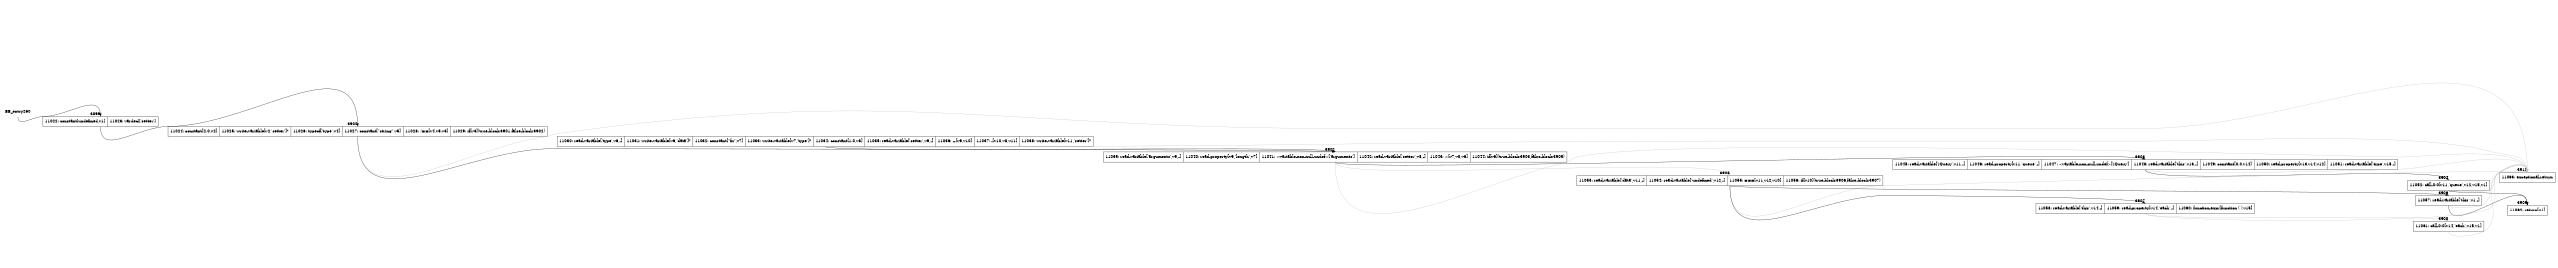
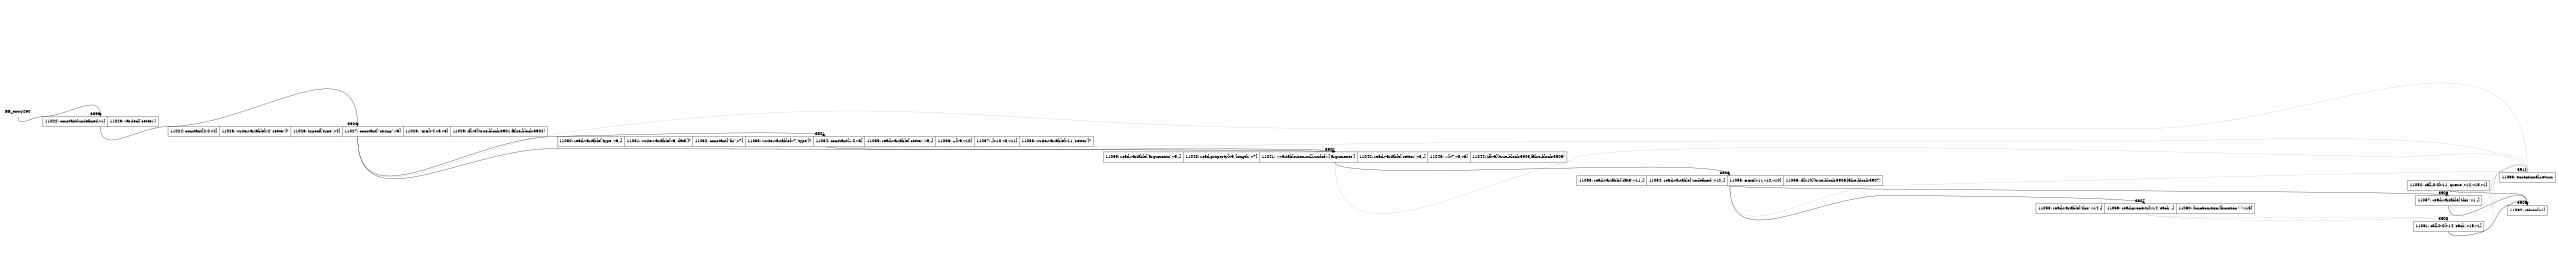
  digraph {
    rankdir=LR
    node [shape=record]
    edge [headport=n tailport=s]
    BB_entry260 [shape=none]
    n2 [label="{11022: constant[undefined,v1]|11023: vardecl['setter']}"]
    n3 [label="{11024: constant[2.0,v2]|11025: write-variable[v2,'setter']*|11026: typeof['type',v4]|11027: constant[\"string\",v5]|11028: !==[v4,v5,v3]|11029: if[v3](true-block:3901,false-block:3902)}"]
    n4 [label="{11030: read-variable['type',v6,-]|11031: write-variable[v6,'data']*|11032: constant[\"fx\",v7]|11033: write-variable[v7,'type']*|11034: constant[1.0,v8]|11035: read-variable['setter',v9,-]|11036: +[v9,v10]|11037: -[v10,v8,v11]|11038: write-variable[v11,'setter']*}"]
    n5 [label="{11039: read-variable['arguments',v9,-]|11040: read-property[v9,'length',v7]|11041: \<variable-non-null-undef\>['arguments']|11042: read-variable['setter',v8,-]|11043: \<[v7,v8,v6]|11044: if[v6](true-block:3903,false-block:3905)}"]
    n6 [label="{11063: exceptional-return}"]
-   n7 [label="{11045: read-variable['jQuery',v11,-]|11046: read-property[v11,'queue',-]|11047: \<variable-non-null-undef\>['jQuery']|11048: read-variable['this',v13,-]|11049: constant[0.0,v14]|11050: read-property[v13,v14,v12]|11051: read-variable['type',v15,-]}"]
    n8 [label="{11053: read-variable['data',v11,-]|11054: read-variable['undefined',v12,-]|11055: ===[v11,v12,v10]|11056: if[v10](true-block:3906,false-block:3907)}"]
    n9 [label="{11052: call-0:0[v11,'queue',v12,v15,v1]}"]
    n10 [label="{11057: read-variable['this',v1,-]}"]
    n11 [label="{11058: read-variable['this',v14,-]|11059: read-property[v14,'each',-]|11060: function-expr[function ( ),v15]}"]
    n12 [label="{11062: return[v1]}"]
    n13 [label="{11061: call-0:0[v14,'each',v15,v1]}"]
    BB_entry260 -> n2 [headlabel="    3899"]
    n2 -> n3 [headlabel="      3900"]
+   n3 -> n4 [headlabel="      3901"]
    n3 -> n5 [headlabel="      3902"]
    n3 -> n6 [color=gray headlabel="      3910"]
    n4 -> n5
    n4 -> n6 [color=gray]
    n5 -> n6 [color=gray]
-   n5 -> n7 [headlabel="      3903"]
-   n5 -> n8 [headlabel="      3905" color=gray]
-   n7 -> n6 [color=gray]
-   n7 -> n9 [headlabel="      3904"]
+   n5 -> n8 [headlabel="      3905"]
    n8 -> n6 [color=gray]
    n8 -> n10 [headlabel="      3906"]
    n8 -> n11 [headlabel="      3907"]
    n9 -> n6 [color=gray]
    n9 -> n12 [headlabel="      3909"]
    n10 -> n6 [color=gray]
    n10 -> n12
    n11 -> n6 [color=gray]
    n11 -> n13 [color=gray headlabel="      3908"]
    n13 -> n6 [color=gray]
+   n13 -> n12
  }
